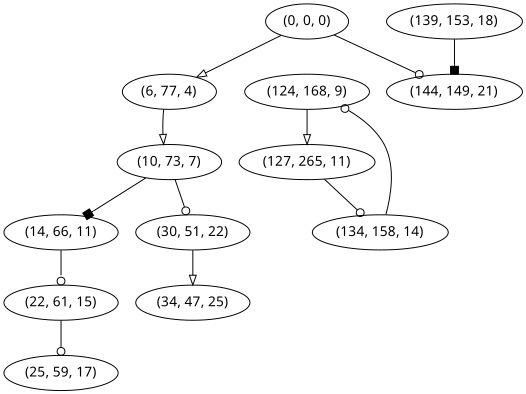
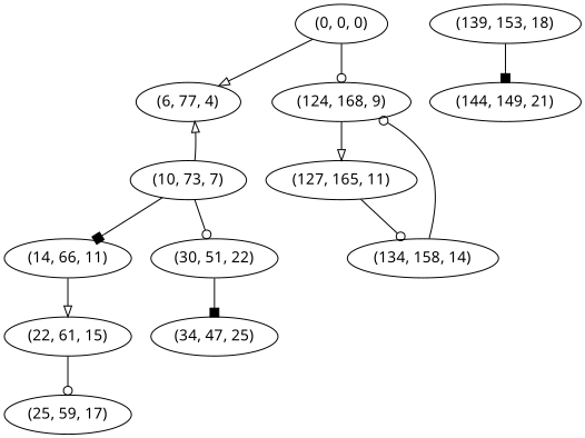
  digraph {
    fontname="Noto Sans"
    node [fontname="Noto Sans"]
    edge [arrowhead=onormal fontname="Noto Sans"]
    "(0, 0, 0)"
    "(6, 77, 4)"
    "(124, 168, 9)"
    "(10, 73, 7)"
-   "(127, 165, 11)" [label="(127, 265, 11)"]
+   "(127, 165, 11)"
    n6 [label="(14, 66, 11)"]
    "(30, 51, 22)"
    "(22, 61, 15)"
    "(25, 59, 17)"
    "(34, 47, 25)"
    "(134, 158, 14)"
    "(139, 153, 18)"
    "(144, 149, 21)"
    "(0, 0, 0)" -> "(6, 77, 4)"
-   "(0, 0, 0)" -> "(144, 149, 21)" [arrowhead=odot]
-   "(6, 77, 4)" -> "(10, 73, 7)"
+   "(0, 0, 0)" -> "(124, 168, 9)" [arrowhead=odot]
+   "(10, 73, 7)" -> "(6, 77, 4)"
    "(124, 168, 9)" -> "(127, 165, 11)"
    "(10, 73, 7)" -> n6 [arrowhead=box]
    "(10, 73, 7)" -> "(30, 51, 22)" [arrowhead=odot]
    "(127, 165, 11)" -> "(134, 158, 14)" [arrowhead=odot]
-   n6 -> "(22, 61, 15)" [arrowhead=odot]
-   "(30, 51, 22)" -> "(34, 47, 25)"
+   n6 -> "(22, 61, 15)"
+   "(30, 51, 22)" -> "(34, 47, 25)" [arrowhead=box]
    "(22, 61, 15)" -> "(25, 59, 17)" [arrowhead=odot]
    "(134, 158, 14)" -> "(124, 168, 9)" [arrowhead=odot]
    "(139, 153, 18)" -> "(144, 149, 21)" [arrowhead=box]
  }
